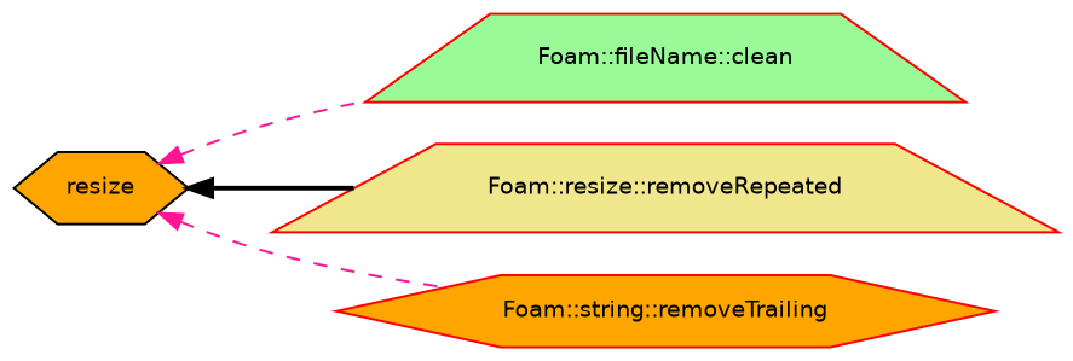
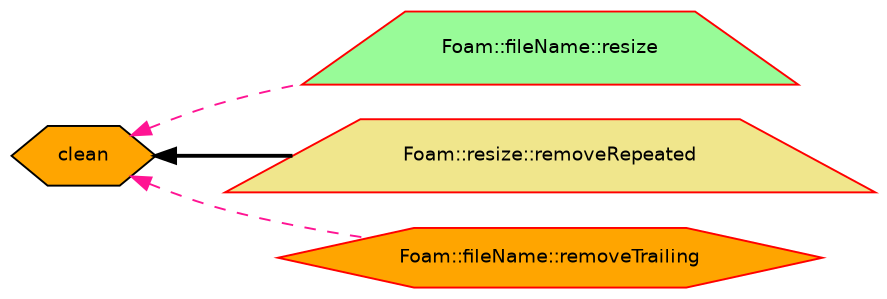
  digraph {
    rankdir=LR
    node [color=red fillcolor=orange fontname=Helvetica fontsize=10 shape=hexagon style=filled]
    edge [color=deeppink dir=back fontname=Helvetica fontsize=10 labelfontname=Helvetica labelfontsize=10 style=dashed]
-   n1 [color=black fontcolor=black height=0.2 label=resize width=0.4]
-   n2 [fillcolor=palegreen height=0.2 label="Foam::fileName::clean" shape=trapezium width=0.4]
+   n1 [color=black fontcolor=black height=0.2 label=clean width=0.4]
+   n2 [fillcolor=palegreen height=0.2 label="Foam::fileName::resize" shape=trapezium width=0.4]
    n3 [fillcolor=khaki height=0.2 label="Foam::resize::removeRepeated" shape=trapezium width=0.4]
-   n4 [height=0.2 label="Foam::string::removeTrailing" width=0.4]
+   n4 [height=0.2 label="Foam::fileName::removeTrailing" width=0.4]
    n1 -> n2
    n1 -> n3 [color=black style=bold]
    n1 -> n4
  }
